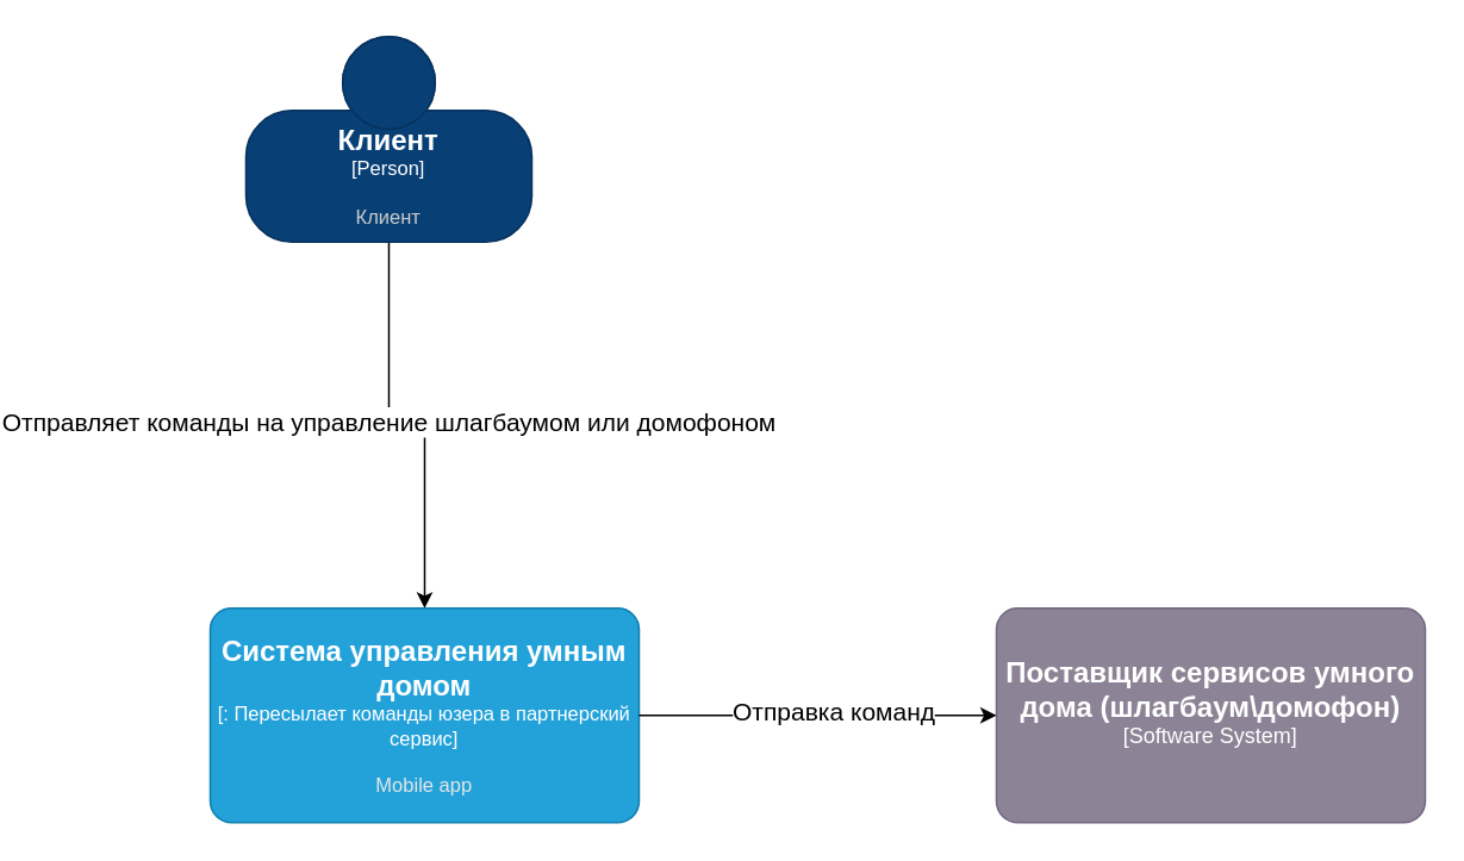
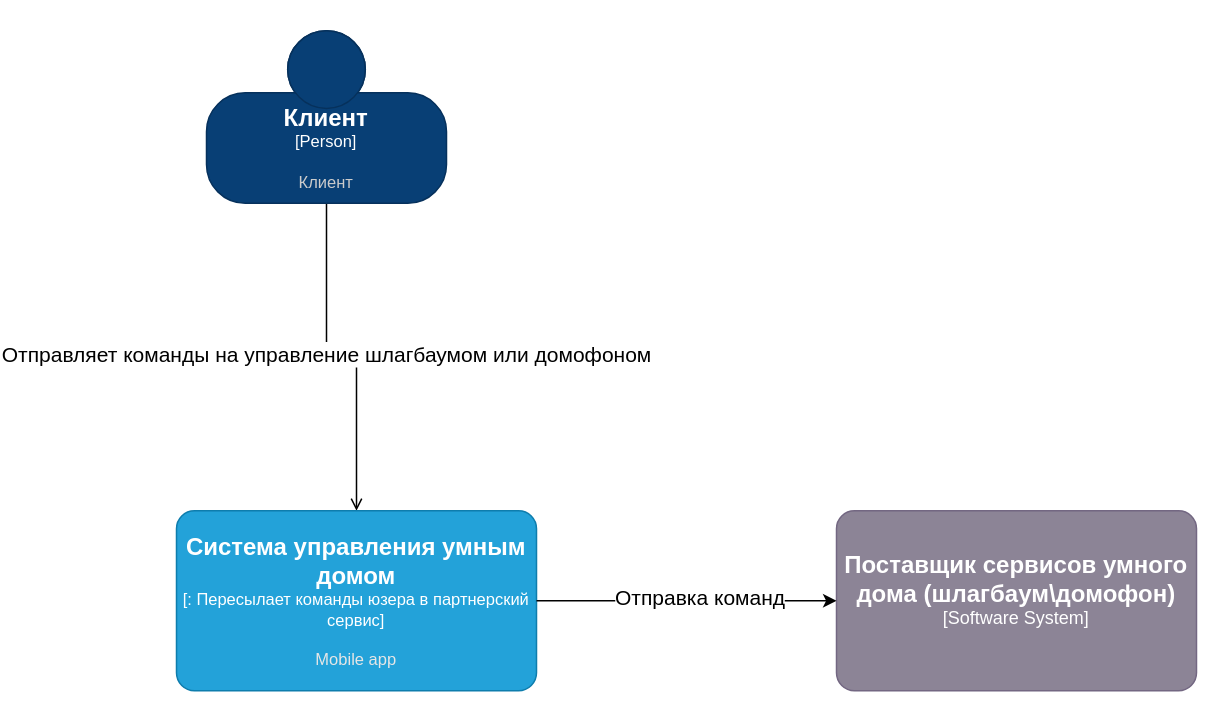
  <mxCell id="0" />
  <mxCell id="1" parent="0" />
- <mxCell id="2" style="edgeStyle=orthogonalEdgeStyle;rounded=0;orthogonalLoop=1;jettySize=auto;html=1;" parent="1" source="4" target="5" edge="1"><mxGeometry relative="1" as="geometry" /></mxCell>
+ <mxCell id="2" style="edgeStyle=orthogonalEdgeStyle;rounded=0;orthogonalLoop=1;jettySize=auto;html=1;endArrow=open;" parent="1" source="4" target="5" edge="1"><mxGeometry relative="1" as="geometry" /></mxCell>
  <mxCell id="3" value="&lt;span style=&quot;font-size: 14px;&quot;&gt;Отправляет команды на управление шлагбаумом или домофоном&lt;/span&gt;" style="edgeLabel;html=1;align=center;verticalAlign=middle;resizable=0;points=[];" parent="2" vertex="1" connectable="0"><mxGeometry x="-0.111" y="-1" relative="1" as="geometry"><mxPoint as="offset" /></mxGeometry></mxCell>
  <mxCell id="4" value="&lt;font style=&quot;font-size: 16px&quot;&gt;&lt;b&gt;Клиент&lt;/b&gt;&lt;/font&gt;&lt;div&gt;[Person]&lt;/div&gt;&lt;br&gt;&lt;div&gt;&lt;font style=&quot;font-size: 11px&quot;&gt;&lt;font color=&quot;#cccccc&quot;&gt;Клиент&lt;/font&gt;&lt;/div&gt;" style="html=1;fontSize=11;dashed=0;whiteSpace=wrap;fillColor=#083F75;strokeColor=#06315C;fontColor=#ffffff;shape=mxgraph.c4.person2;align=center;metaEdit=1;points=[[0.5,0,0],[1,0.5,0],[1,0.75,0],[0.75,1,0],[0.5,1,0],[0.25,1,0],[0,0.75,0],[0,0.5,0]];resizable=0;" parent="1" vertex="1"><mxGeometry x="40" y="20" width="160" height="115" as="geometry" /></mxCell>
  <mxCell id="5" value="&lt;font style=&quot;font-size: 16px&quot;&gt;&lt;b&gt;Система управления умным домом&lt;/b&gt;&lt;/font&gt;&lt;div&gt;[: Пересылает команды юзера в партнерский сервис]&lt;/div&gt;&lt;br&gt;&lt;div&gt;&lt;font style=&quot;font-size: 11px&quot;&gt;&lt;font color=&quot;#E6E6E6&quot;&gt;Mobile app&lt;/font&gt;&lt;/div&gt;" style="rounded=1;whiteSpace=wrap;html=1;fontSize=11;labelBackgroundColor=none;fillColor=#23A2D9;fontColor=#ffffff;align=center;arcSize=10;strokeColor=#0E7DAD;metaEdit=1;resizable=0;points=[[0.25,0,0],[0.5,0,0],[0.75,0,0],[1,0.25,0],[1,0.5,0],[1,0.75,0],[0.75,1,0],[0.5,1,0],[0.25,1,0],[0,0.75,0],[0,0.5,0],[0,0.25,0]];" parent="1" vertex="1"><mxGeometry x="20" y="340" width="240" height="120" as="geometry" /></mxCell>
  <mxCell id="6" value="&lt;font style=&quot;font-size: 16px&quot;&gt;&lt;b&gt;Поставщик сервисов умного дома (шлагбаум\домофон)&lt;/b&gt;&lt;/font&gt;&lt;div&gt;[Software System]&lt;/div&gt;&lt;br&gt;&lt;div&gt;&lt;font style=&quot;font-size: 11px&quot;&gt;&lt;font color=&quot;#cccccc&quot;&gt;&lt;/font&gt;&lt;/div&gt;" style="rounded=1;whiteSpace=wrap;html=1;labelBackgroundColor=none;fillColor=#8C8496;fontColor=#ffffff;align=center;arcSize=10;strokeColor=#736782;metaEdit=1;resizable=0;points=[[0.25,0,0],[0.5,0,0],[0.75,0,0],[1,0.25,0],[1,0.5,0],[1,0.75,0],[0.75,1,0],[0.5,1,0],[0.25,1,0],[0,0.75,0],[0,0.5,0],[0,0.25,0]];" parent="1" vertex="1"><mxGeometry x="460" y="340" width="240" height="120" as="geometry" /></mxCell>
  <mxCell id="7" style="edgeStyle=orthogonalEdgeStyle;rounded=0;orthogonalLoop=1;jettySize=auto;html=1;entryX=0;entryY=0.5;entryDx=0;entryDy=0;entryPerimeter=0;" parent="1" source="5" target="6" edge="1"><mxGeometry relative="1" as="geometry" /></mxCell>
  <mxCell id="8" value="&lt;span style=&quot;font-size: 14px;&quot;&gt;Отправка команд&lt;/span&gt;" style="edgeLabel;html=1;align=center;verticalAlign=middle;resizable=0;points=[];" parent="7" vertex="1" connectable="0"><mxGeometry x="0.076" y="2" relative="1" as="geometry"><mxPoint y="-1" as="offset" /></mxGeometry></mxCell>
